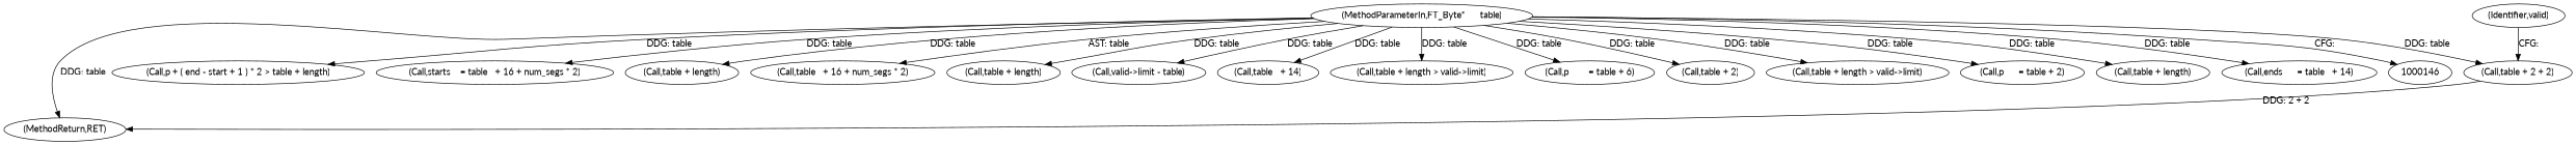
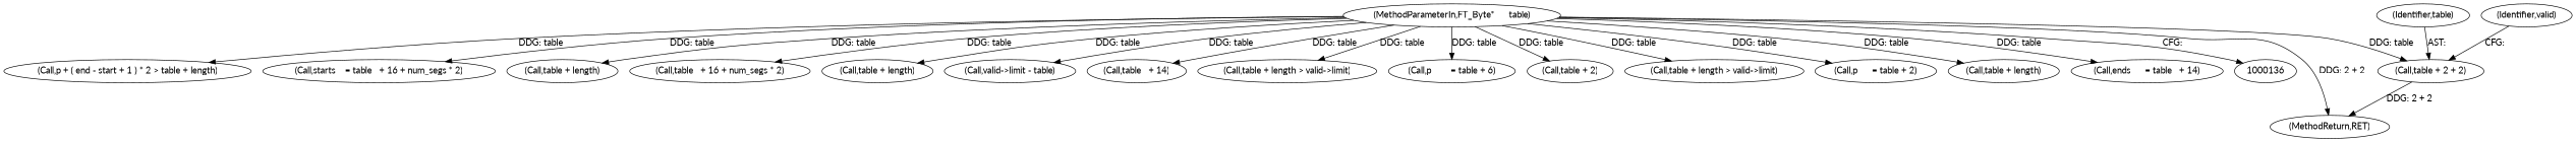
  digraph {
    fontname=Lato
    node [fontname=Lato]
    edge [fontname=Lato]
    n1 [label="(Call,table + 2 + 2)"]
    n2 [label="(MethodReturn,RET)"]
    n3 [label="(MethodParameterIn,FT_Byte*      table)"]
    n4 [label="(Call,p + ( end - start + 1 ) * 2 > table + length)"]
    n5 [label="(Call,starts    = table   + 16 + num_segs * 2)"]
    n6 [label="(Call,table + length)"]
    n7 [label="(Call,table   + 16 + num_segs * 2)"]
    n8 [label="(Call,table + length)"]
    n9 [label="(Call,valid->limit - table)"]
    n10 [label="(Call,table   + 14)"]
    n11 [label="(Call,table + length > valid->limit)"]
    n12 [label="(Call,p        = table + 6)"]
    n13 [label="(Call,table + 2)"]
    n14 [label="(Call,table + length > valid->limit)"]
    n15 [label="(Call,p      = table + 2)"]
    n16 [label="(Call,table + length)"]
    n17 [label="(Call,ends      = table   + 14)"]
-   1000136 [label=1000146]
+   1000136
+   n19 [label="(Identifier,table)"]
    n20 [label="(Identifier,valid)"]
    n1 -> n2 [label="DDG: 2 + 2"]
    n3 -> n1 [label="DDG: table"]
-   n3 -> n2 [label="DDG: table"]
+   n3 -> n2 [label="DDG: 2 + 2"]
    n3 -> n4 [label="DDG: table"]
    n3 -> n5 [label="DDG: table"]
    n3 -> n6 [label="DDG: table"]
-   n3 -> n7 [label="AST: table"]
+   n3 -> n7 [label="DDG: table"]
    n3 -> n8 [label="DDG: table"]
    n3 -> n9 [label="DDG: table"]
    n3 -> n10 [label="DDG: table"]
    n3 -> n11 [label="DDG: table"]
    n3 -> n12 [label="DDG: table"]
    n3 -> n13 [label="DDG: table"]
    n3 -> n14 [label="DDG: table"]
    n3 -> n15 [label="DDG: table"]
    n3 -> n16 [label="DDG: table"]
    n3 -> n17 [label="DDG: table"]
    n3 -> 1000136 [label="CFG: "]
+   n19 -> n1 [label="AST: "]
    n20 -> n1 [label="CFG: "]
  }
